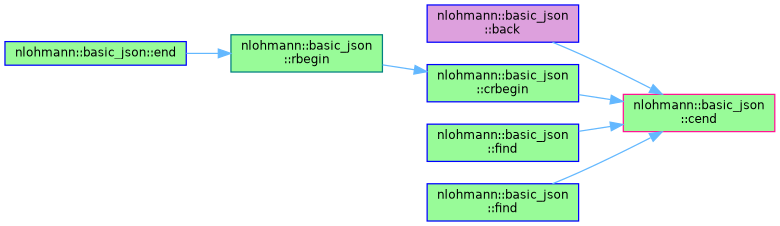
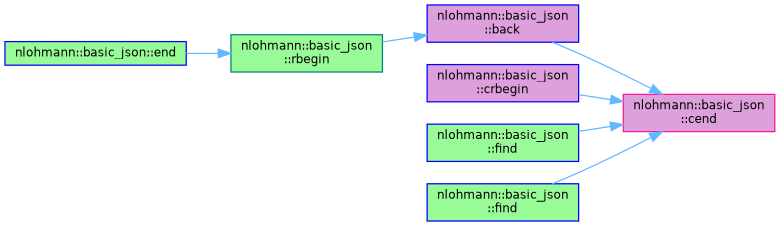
  digraph {
    rankdir=RL
    node [color=blue fillcolor=palegreen fontname=Helvetica fontsize=10 shape=box style=filled]
    edge [color=steelblue1 dir=back fontname=Helvetica fontsize=10 labelfontname=Helvetica labelfontsize=10 style=solid]
-   n1 [color=deeppink fontcolor=black height=0.2 label="nlohmann::basic_json\l::cend" width=0.4]
+   n1 [color=deeppink fillcolor=plum fontcolor=black height=0.2 label="nlohmann::basic_json\l::cend" width=0.4]
    n2 [fillcolor=plum height=0.2 label="nlohmann::basic_json\l::back" width=0.4]
-   n3 [height=0.2 label="nlohmann::basic_json\l::crbegin" width=0.4]
+   n3 [fillcolor=plum height=0.2 label="nlohmann::basic_json\l::crbegin" width=0.4]
    n4 [height=0.2 label="nlohmann::basic_json\l::find" width=0.4]
    n5 [height=0.2 label="nlohmann::basic_json\l::find" width=0.4]
    n6 [color=teal height=0.2 label="nlohmann::basic_json\l::rbegin" width=0.4]
    n7 [height=0.2 label="nlohmann::basic_json::end" width=0.4]
    n1 -> n2
    n1 -> n3
    n1 -> n4
    n1 -> n5
-   n3 -> n6
+   n2 -> n6
    n6 -> n7
  }
